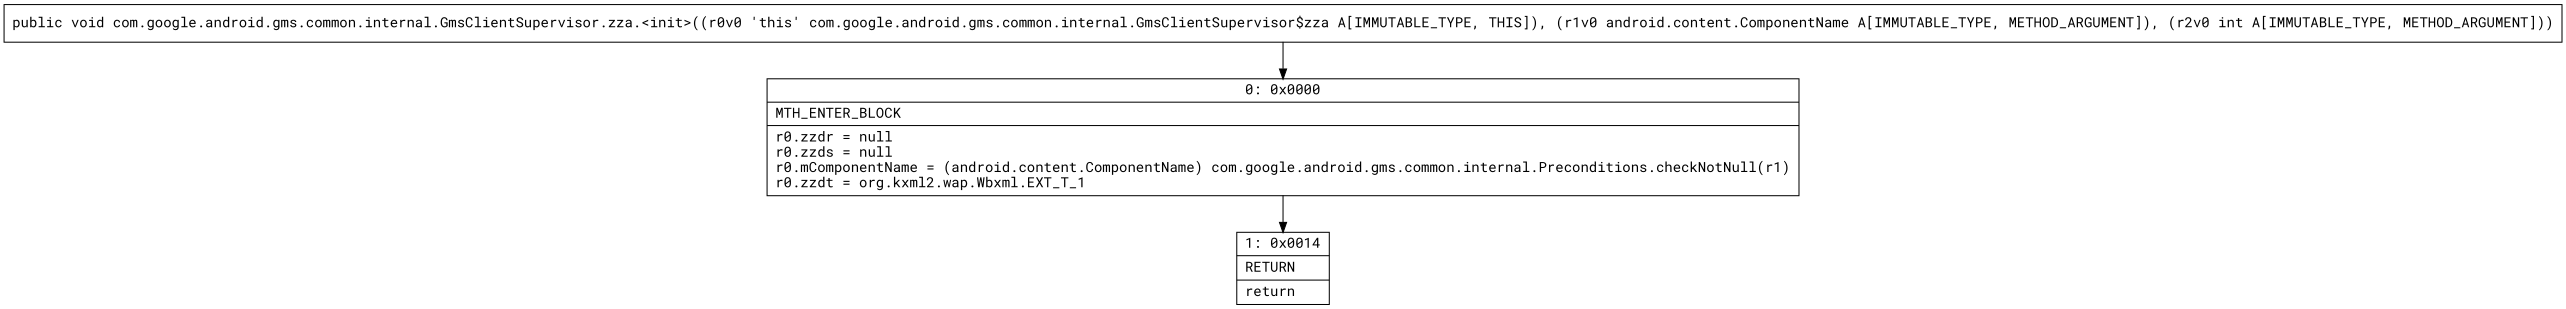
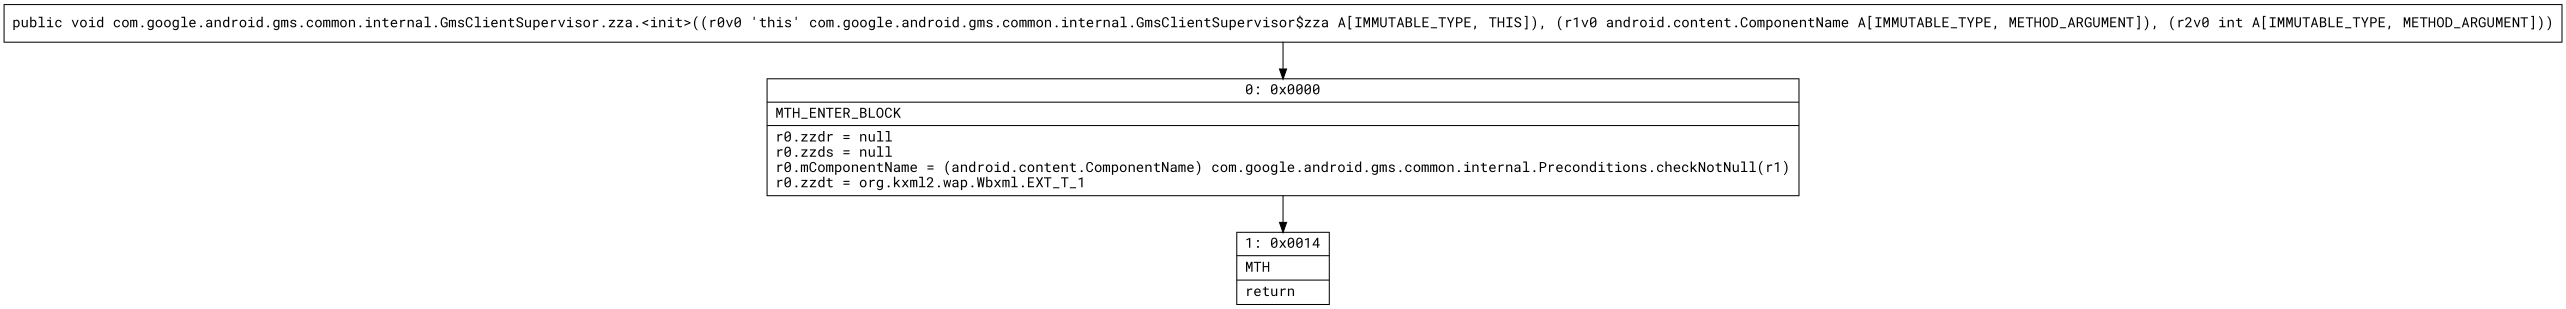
  digraph {
    fontname="Roboto Mono"
    node [shape=record fontname="Roboto Mono"]
    edge [fontname="Roboto Mono"]
    n1 [label="{0\:\ 0x0000|MTH_ENTER_BLOCK\l|r0.zzdr = null\lr0.zzds = null\lr0.mComponentName = (android.content.ComponentName) com.google.android.gms.common.internal.Preconditions.checkNotNull(r1)\lr0.zzdt = org.kxml2.wap.Wbxml.EXT_T_1\l}"]
-   n2 [label="{1\:\ 0x0014|RETURN\l|return\l}"]
+   n2 [label="{1\:\ 0x0014|MTH\l|return\l}"]
    n3 [label="{public void com.google.android.gms.common.internal.GmsClientSupervisor.zza.\<init\>((r0v0 'this' com.google.android.gms.common.internal.GmsClientSupervisor$zza A[IMMUTABLE_TYPE, THIS]), (r1v0 android.content.ComponentName A[IMMUTABLE_TYPE, METHOD_ARGUMENT]), (r2v0 int A[IMMUTABLE_TYPE, METHOD_ARGUMENT])) }"]
    n1 -> n2
    n3 -> n1
  }
